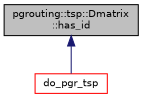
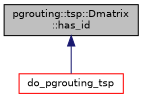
  digraph {
    rankdir=TB
    node [fontname=Helvetica fontsize=10 shape=record style=filled]
    n1 [color=black fillcolor=grey75 fontcolor=black height=0.2 label="pgrouting::tsp::Dmatrix\l::has_id" width=0.4]
-   n2 [color=red fillcolor=white height=0.2 label=do_pgr_tsp width=0.4]
+   n2 [color=red fillcolor=white height=0.2 label=do_pgrouting_tsp width=0.4]
    n1 -> n2 [color=midnightblue dir=back fontname=Helvetica fontsize=10 labelfontname=Helvetica labelfontsize=10 style=solid]
  }
